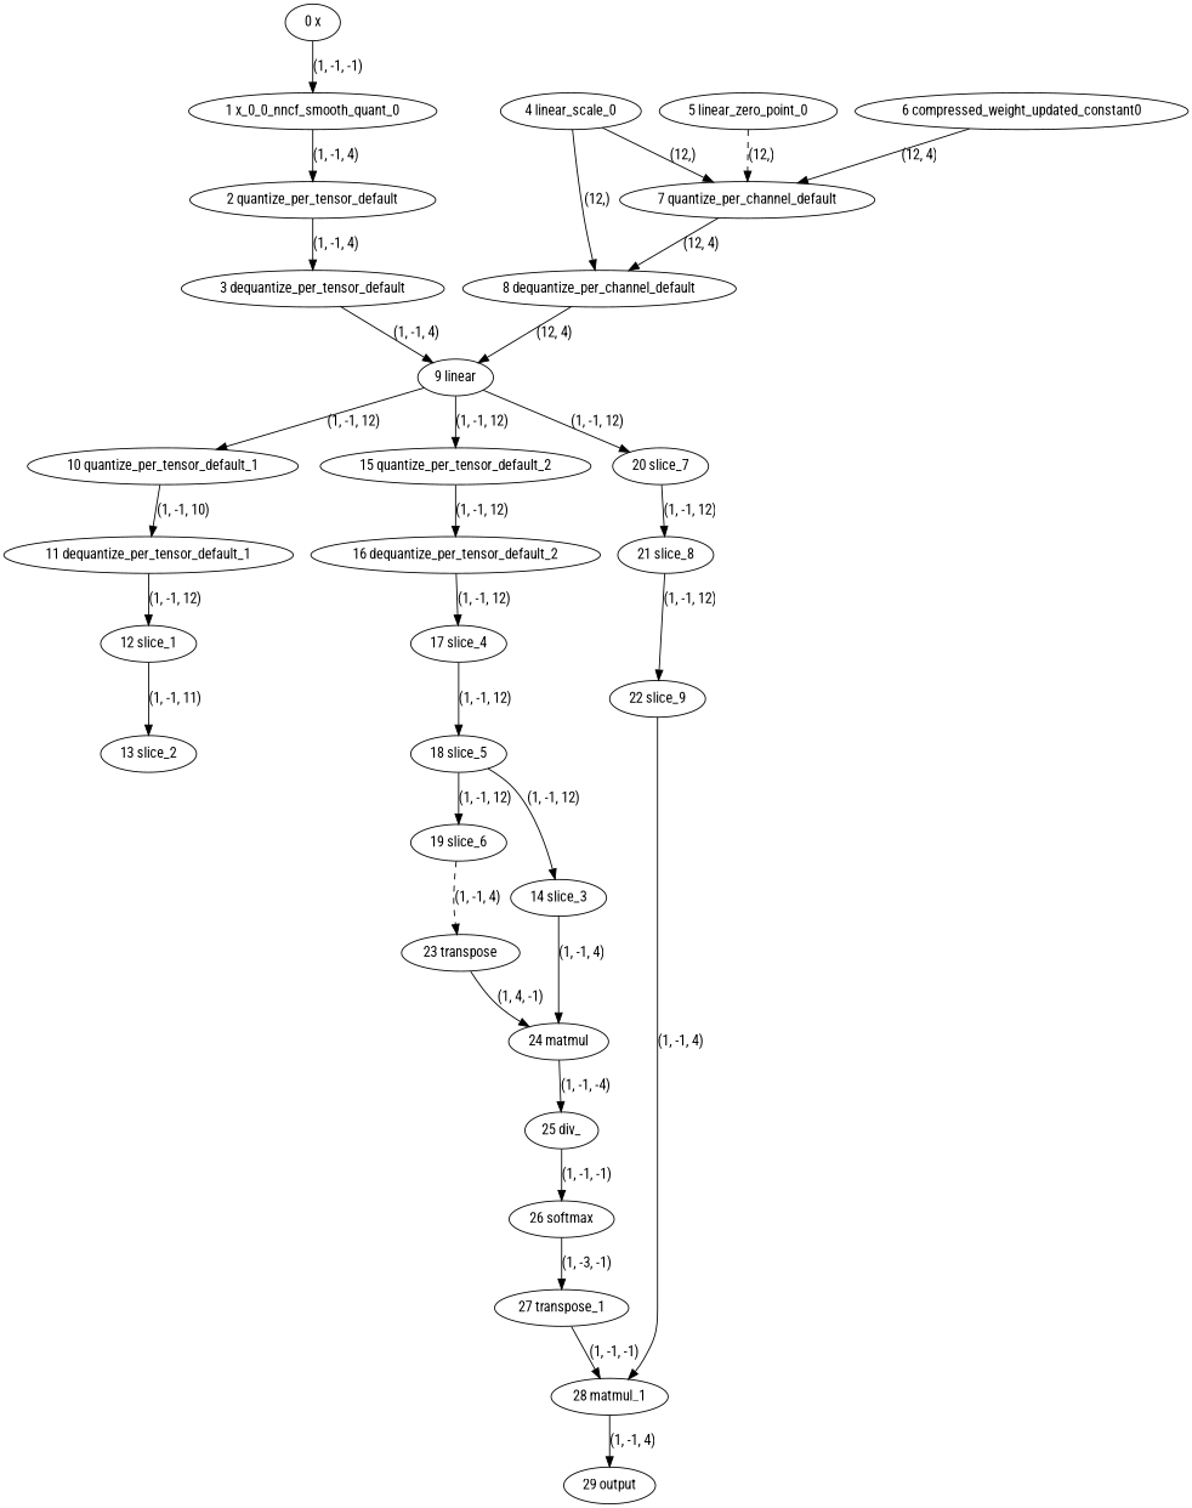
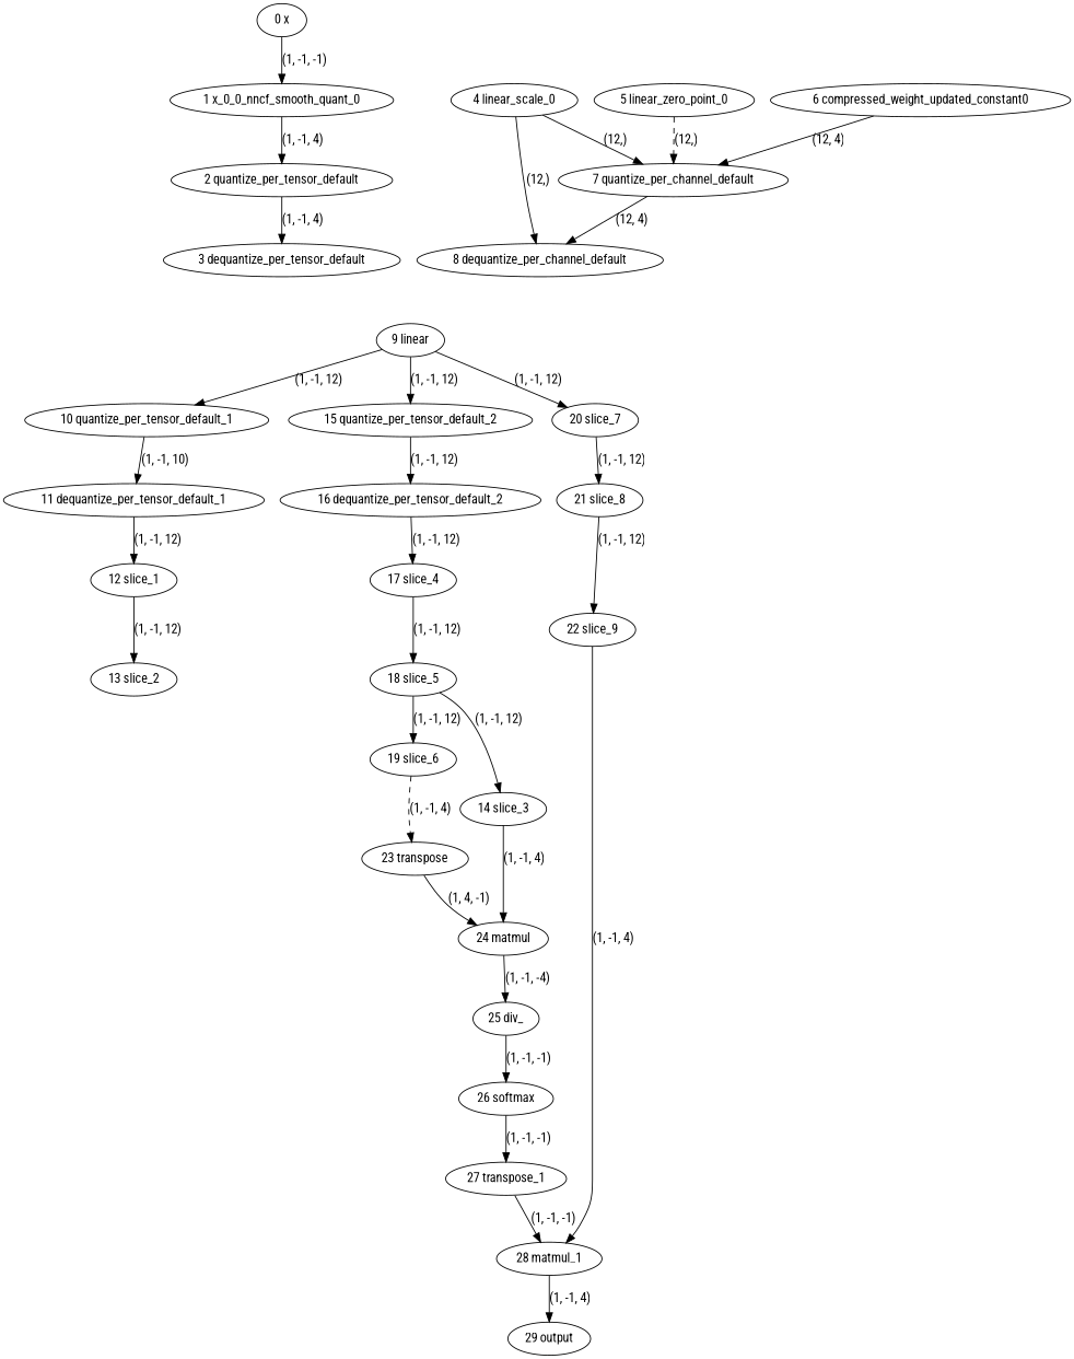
  strict digraph {
    fontname="Roboto Condensed"
    node [fontname="Roboto Condensed" type=slice]
    edge [fontname="Roboto Condensed" style=solid]
    "0 x" [type=input]
    "1 x_0_0_nncf_smooth_quant_0" [type=call_module]
    "2 quantize_per_tensor_default" [type=quantize_per_tensor]
    "3 dequantize_per_tensor_default" [type=dequantize_per_tensor]
    "9 linear" [type=linear]
    "10 quantize_per_tensor_default_1" [type=quantize_per_tensor]
    "15 quantize_per_tensor_default_2" [type=quantize_per_tensor]
    "20 slice_7"
    "4 linear_scale_0" [type=get_attr]
    "7 quantize_per_channel_default" [type=quantize_per_channel]
    "8 dequantize_per_channel_default" [type=dequantize_per_channel]
    "5 linear_zero_point_0" [type=get_attr]
    "6 compressed_weight_updated_constant0" [type=get_attr]
    "11 dequantize_per_tensor_default_1" [type=dequantize_per_tensor]
    "16 dequantize_per_tensor_default_2" [type=dequantize_per_tensor]
    "21 slice_8"
    "12 slice_1"
    "13 slice_2"
    "24 matmul" [type=matmul]
    "14 slice_3"
    "25 div_" [type=div_]
    "17 slice_4"
    "18 slice_5"
    "19 slice_6"
    "23 transpose" [type=transpose]
    "22 slice_9"
    "28 matmul_1" [type=matmul]
    "29 output" [type=output]
    "26 softmax" [type=softmax]
    "27 transpose_1" [type=transpose]
    "0 x" -> "1 x_0_0_nncf_smooth_quant_0" [label="(1, -1, -1)"]
    "1 x_0_0_nncf_smooth_quant_0" -> "2 quantize_per_tensor_default" [label="(1, -1, 4)"]
    "2 quantize_per_tensor_default" -> "3 dequantize_per_tensor_default" [label="(1, -1, 4)"]
-   "3 dequantize_per_tensor_default" -> "9 linear" [label="(1, -1, 4)"]
    "9 linear" -> "10 quantize_per_tensor_default_1" [label="(1, -1, 12)"]
    "9 linear" -> "15 quantize_per_tensor_default_2" [label="(1, -1, 12)"]
    "9 linear" -> "20 slice_7" [label="(1, -1, 12)"]
    "10 quantize_per_tensor_default_1" -> "11 dequantize_per_tensor_default_1" [label="(1, -1, 10)"]
    "15 quantize_per_tensor_default_2" -> "16 dequantize_per_tensor_default_2" [label="(1, -1, 12)"]
    "20 slice_7" -> "21 slice_8" [label="(1, -1, 12)"]
    "4 linear_scale_0" -> "7 quantize_per_channel_default" [label="(12,)"]
    "4 linear_scale_0" -> "8 dequantize_per_channel_default" [label="(12,)"]
    "7 quantize_per_channel_default" -> "8 dequantize_per_channel_default" [label="(12, 4)"]
-   "8 dequantize_per_channel_default" -> "9 linear" [label="(12, 4)"]
    "5 linear_zero_point_0" -> "7 quantize_per_channel_default" [label="(12,)" style=dashed]
    "6 compressed_weight_updated_constant0" -> "7 quantize_per_channel_default" [label="(12, 4)"]
    "11 dequantize_per_tensor_default_1" -> "12 slice_1" [label="(1, -1, 12)"]
    "16 dequantize_per_tensor_default_2" -> "17 slice_4" [label="(1, -1, 12)"]
    "21 slice_8" -> "22 slice_9" [label="(1, -1, 12)"]
-   "12 slice_1" -> "13 slice_2" [label="(1, -1, 11)"]
+   "12 slice_1" -> "13 slice_2" [label="(1, -1, 12)"]
    "24 matmul" -> "25 div_" [label="(1, -1, -4)"]
    "14 slice_3" -> "24 matmul" [label="(1, -1, 4)"]
    "25 div_" -> "26 softmax" [label="(1, -1, -1)"]
    "17 slice_4" -> "18 slice_5" [label="(1, -1, 12)"]
    "18 slice_5" -> "14 slice_3" [label="(1, -1, 12)"]
    "18 slice_5" -> "19 slice_6" [label="(1, -1, 12)"]
    "19 slice_6" -> "23 transpose" [label="(1, -1, 4)" style=dashed]
    "23 transpose" -> "24 matmul" [label="(1, 4, -1)"]
    "22 slice_9" -> "28 matmul_1" [label="(1, -1, 4)"]
    "28 matmul_1" -> "29 output" [label="(1, -1, 4)"]
-   "26 softmax" -> "27 transpose_1" [label="(1, -3, -1)"]
+   "26 softmax" -> "27 transpose_1" [label="(1, -1, -1)"]
    "27 transpose_1" -> "28 matmul_1" [label="(1, -1, -1)"]
  }
